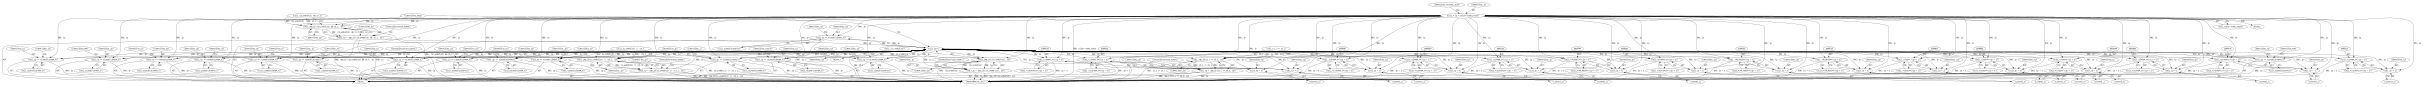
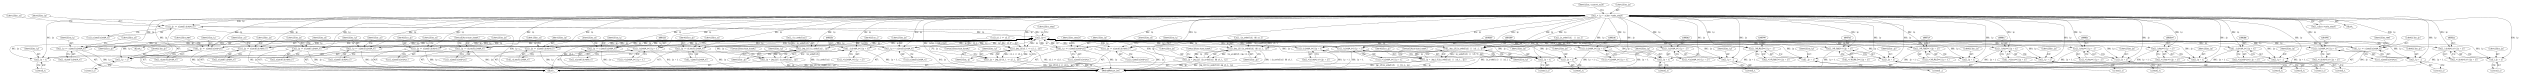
  digraph {
    fontname="IBM Plex Mono"
    node [fontname="IBM Plex Mono"]
    edge [fontname="IBM Plex Mono"]
    n1 [label="(Call,* ip = rules->code_start)"]
    n2 [label="(Call,(uint64_t*)(ip + 1))"]
    n3 [label="(Call,ip + 1)"]
    n4 [label="(Call,ip += sizeof(uint64_t))"]
    n5 [label="(Call,(uint64_t*)(ip + 1))"]
    n6 [label="(Call,ip + 1)"]
    n7 [label="(Call,ip += sizeof(uint64_t))"]
    n8 [label="(Call,(uint64_t*)(ip + 1))"]
    n9 [label="(Call,ip + 1)"]
    n10 [label="(Call,ip += sizeof(uint64_t))"]
    n11 [label="(Call,(uint64_t*)(ip + 1))"]
    n12 [label="(Call,ip + 1)"]
    n13 [label="(Call,ip += sizeof(uint64_t))"]
    n14 [label="(Call,(uint64_t*)(ip + 1))"]
    n15 [label="(Call,ip + 1)"]
    n16 [label="(Call,ip += sizeof(uint64_t))"]
    n17 [label="(Call,(uint64_t*)(ip + 1))"]
    n18 [label="(Call,ip + 1)"]
    n19 [label="(Call,ip += sizeof(uint64_t))"]
    n20 [label="(Call,(uint64_t*)(ip + 1))"]
    n21 [label="(Call,ip + 1)"]
    n22 [label="(Call,ip += sizeof(uint64_t))"]
    n23 [label="(Call,jmp_if(!is_undef(r1), ip))"]
    n24 [label="(Call,jmp_if(r1.i <= r2.i, ip))"]
    n25 [label="(Call,jmp_if(!is_undef(r1) && r1.i, ip))"]
    n26 [label="(Call,jmp_if(is_undef(r1) || !r1.i, ip))"]
    n27 [label="(Call,(YR_RULE**)(ip + 1))"]
    n28 [label="(Call,ip + 1)"]
    n29 [label="(Call,ip += sizeof(uint64_t))"]
    n30 [label="(Call,(YR_RULE**)(ip + 1))"]
    n31 [label="(Call,ip + 1)"]
    n32 [label="(Call,ip += sizeof(uint64_t))"]
    n33 [label="(Call,(YR_RULE**)(ip + 1))"]
    n34 [label="(Call,ip + 1)"]
    n35 [label="(Call,ip += sizeof(uint64_t))"]
    n36 [label="(Call,(char**)(ip + 1))"]
    n37 [label="(Call,ip + 1)"]
    n38 [label="(Call,ip += sizeof(uint64_t))"]
    n39 [label="(Call,(char**)(ip + 1))"]
    n40 [label="(Call,ip + 1)"]
    n41 [label="(Call,ip += sizeof(uint64_t))"]
    n42 [label="(Call,(char**)(ip + 1))"]
    n43 [label="(Call,ip + 1)"]
    n44 [label="(Call,ip += sizeof(uint64_t))"]
    n45 [label="(Call,(uint64_t*)(ip + 1))"]
    n46 [label="(Call,ip + 1)"]
    n47 [label="(Call,ip += sizeof(uint64_t))"]
    n48 [label="(Call,(uint64_t*)(ip + 1))"]
    n49 [label="(Call,ip + 1)"]
    n50 [label="(Call,ip += sizeof(uint64_t))"]
    n51 [label="(MethodReturn,int)"]
    n52 [label="(Call,rules->code_start)"]
    n53 [label="(Block,)"]
    n54 [label="(Call,*(uint64_t*)(ip + 1))"]
    n55 [label="(Literal,1)"]
    n56 [label="(Call,ip++)"]
    n57 [label="(Call,sizeof(uint64_t))"]
    n58 [label="(Block,)"]
    n59 [label="(Identifier,ip)"]
    n60 [label="(Block,)"]
    n61 [label="(Call,*(uint64_t*)(ip + 1))"]
    n62 [label="(Literal,1)"]
    n63 [label="(Call,sizeof(uint64_t))"]
    n64 [label="(Call,*(uint64_t*)(ip + 1))"]
    n65 [label="(Literal,1)"]
    n66 [label="(Call,sizeof(uint64_t))"]
    n67 [label="(Call,*(uint64_t*)(ip + 1))"]
    n68 [label="(Literal,1)"]
    n69 [label="(Call,sizeof(uint64_t))"]
    n70 [label="(Call,*(uint64_t*)(ip + 1))"]
    n71 [label="(Literal,1)"]
    n72 [label="(Call,sizeof(uint64_t))"]
    n73 [label="(Call,*(uint64_t*)(ip + 1))"]
    n74 [label="(Literal,1)"]
    n75 [label="(Call,sizeof(uint64_t))"]
    n76 [label="(Call,*(uint64_t*)(ip + 1))"]
    n77 [label="(Literal,1)"]
    n78 [label="(Call,sizeof(uint64_t))"]
    n79 [label="(Call,ip = jmp_if(!is_undef(r1), ip))"]
    n80 [label="(Identifier,ip)"]
    n81 [label="(Call,ip = jmp_if(r1.i <= r2.i, ip))"]
    n82 [label="(Identifier,ip)"]
    n83 [label="(Call,ip = jmp_if(!is_undef(r1) && r1.i, ip))"]
    n84 [label="(Identifier,ip)"]
    n85 [label="(Call,ip = jmp_if(is_undef(r1) || !r1.i, ip))"]
    n86 [label="(Identifier,ip)"]
    n87 [label="(Call,*(YR_RULE**)(ip + 1))"]
    n88 [label="(Literal,1)"]
    n89 [label="(Call,sizeof(uint64_t))"]
    n90 [label="(Call,*(YR_RULE**)(ip + 1))"]
    n91 [label="(Literal,1)"]
    n92 [label="(Call,sizeof(uint64_t))"]
    n93 [label="(Call,*(YR_RULE**)(ip + 1))"]
    n94 [label="(Literal,1)"]
    n95 [label="(Call,sizeof(uint64_t))"]
    n96 [label="(Call,*(char**)(ip + 1))"]
    n97 [label="(Literal,1)"]
    n98 [label="(Call,sizeof(uint64_t))"]
    n99 [label="(Call,*(char**)(ip + 1))"]
    n100 [label="(Literal,1)"]
    n101 [label="(Call,sizeof(uint64_t))"]
    n102 [label="(Call,*(char**)(ip + 1))"]
    n103 [label="(Literal,1)"]
    n104 [label="(Call,sizeof(uint64_t))"]
    n105 [label="(Call,*(uint64_t*)(ip + 1))"]
    n106 [label="(Literal,1)"]
    n107 [label="(Call,sizeof(uint64_t))"]
    n108 [label="(Call,*(uint64_t*)(ip + 1))"]
    n109 [label="(Literal,1)"]
    n110 [label="(Call,sizeof(uint64_t))"]
    n111 [label="(Identifier,ip)"]
    n112 [label="(Identifier,r2)"]
    n113 [label="(Identifier,ip)"]
    n114 [label="(Identifier,ip)"]
    n115 [label="(Identifier,ip)"]
    n116 [label="(Identifier,ip)"]
    n117 [label="(Identifier,current_rule)"]
    n118 [label="(Identifier,ip)"]
    n119 [label="(Identifier,ip)"]
    n120 [label="(Identifier,ip)"]
    n121 [label="(Identifier,r1)"]
    n122 [label="(Call,!is_undef(r1))"]
    n123 [label="(Identifier,ip)"]
    n124 [label="(Identifier,ip)"]
    n125 [label="(Identifier,stop)"]
    n126 [label="(Identifier,result)"]
    n127 [label="(Identifier,ip)"]
    n128 [label="(Identifier,ip)"]
    n129 [label="(Identifier,r1)"]
    n130 [label="(Identifier,ip)"]
    n131 [label="(Identifier,r1)"]
    n132 [label="(Identifier,ip)"]
    n133 [label="(Identifier,ip)"]
    n134 [label="(Identifier,r2)"]
    n135 [label="(ControlStructure,break;)"]
    n136 [label="(Identifier,ip)"]
    n137 [label="(Identifier,ip)"]
    n138 [label="(Identifier,r2)"]
    n139 [label="(Identifier,ip)"]
    n140 [label="(Identifier,i)"]
    n141 [label="(Identifier,r2)"]
    n142 [label="(Identifier,ip)"]
    n143 [label="(Identifier,mem)"]
    n144 [label="(Identifier,r1)"]
    n145 [label="(Identifier,r1)"]
    n146 [label="(Identifier,ip)"]
    n147 [label="(Identifier,mem)"]
    n148 [label="(Identifier,r1)"]
    n149 [label="(Identifier,ip)"]
    n150 [label="(Identifier,ip)"]
    n151 [label="(Identifier,ip)"]
    n152 [label="(Identifier,ip)"]
    n153 [label="(Identifier,ip)"]
    n154 [label="(Identifier,ip)"]
    n155 [label="(ControlStructure,break;)"]
    n156 [label="(Identifier,ip)"]
    n157 [label="(Identifier,ip)"]
    n158 [label="(ControlStructure,break;)"]
    n159 [label="(Call,is_undef(r1) || !r1.i)"]
    n160 [label="(Identifier,ip)"]
    n161 [label="(ControlStructure,break;)"]
    n162 [label="(Call,!is_undef(r1) && r1.i)"]
    n163 [label="(Identifier,ip)"]
    n164 [label="(Identifier,ip)"]
    n165 [label="(Identifier,ip)"]
    n166 [label="(Identifier,ip)"]
    n167 [label="(ControlStructure,break;)"]
    n168 [label="(Identifier,ip)"]
    n169 [label="(Identifier,ip)"]
    n170 [label="(Call,r1.i <= r2.i)"]
    1000211
    1000233
    1000256
    1000287
    1000309
    1000336
    1000363
    1000719
    1000749
    1000765
    1000817
    1000851
    1001064
    1001886
    1001995
    n1 -> n2 [label="DDG: ip"]
    n1 -> n3 [label="DDG: ip"]
    n1 -> n4 [label="DDG: ip"]
    n1 -> n5 [label="DDG: ip"]
    n1 -> n6 [label="DDG: ip"]
    n1 -> n7 [label="DDG: ip"]
    n1 -> n8 [label="DDG: ip"]
    n1 -> n9 [label="DDG: ip"]
    n1 -> n10 [label="DDG: ip"]
    n1 -> n11 [label="DDG: ip"]
    n1 -> n12 [label="DDG: ip"]
    n1 -> n13 [label="DDG: ip"]
    n1 -> n14 [label="DDG: ip"]
    n1 -> n15 [label="DDG: ip"]
    n1 -> n16 [label="DDG: ip"]
    n1 -> n17 [label="DDG: ip"]
    n1 -> n18 [label="DDG: ip"]
    n1 -> n19 [label="DDG: ip"]
    n1 -> n20 [label="DDG: ip"]
    n1 -> n21 [label="DDG: ip"]
    n1 -> n22 [label="DDG: ip"]
    n1 -> n23 [label="DDG: ip"]
    n1 -> n24 [label="DDG: ip"]
    n1 -> n25 [label="DDG: ip"]
    n1 -> n26 [label="DDG: ip"]
    n1 -> n27 [label="DDG: ip"]
    n1 -> n28 [label="DDG: ip"]
    n1 -> n29 [label="DDG: ip"]
    n1 -> n30 [label="DDG: ip"]
    n1 -> n31 [label="DDG: ip"]
    n1 -> n32 [label="DDG: ip"]
    n1 -> n33 [label="DDG: ip"]
    n1 -> n34 [label="DDG: ip"]
    n1 -> n35 [label="DDG: ip"]
    n1 -> n36 [label="DDG: ip"]
    n1 -> n37 [label="DDG: ip"]
    n1 -> n38 [label="DDG: ip"]
    n1 -> n39 [label="DDG: ip"]
    n1 -> n40 [label="DDG: ip"]
    n1 -> n41 [label="DDG: ip"]
    n1 -> n42 [label="DDG: ip"]
    n1 -> n43 [label="DDG: ip"]
    n1 -> n44 [label="DDG: ip"]
    n1 -> n45 [label="DDG: ip"]
    n1 -> n46 [label="DDG: ip"]
    n1 -> n47 [label="DDG: ip"]
    n1 -> n48 [label="DDG: ip"]
    n1 -> n49 [label="DDG: ip"]
    n1 -> n50 [label="DDG: ip"]
    n1 -> n51 [label="DDG: rules->code_start"]
    n1 -> n51 [label="DDG: ip"]
    n1 -> n52 [label="CFG: "]
    n1 -> n53 [label="AST: "]
    n2 -> n3 [label="CFG: "]
    n2 -> n51 [label="DDG: ip + 1"]
    n2 -> n54 [label="AST: "]
    n3 -> n2 [label="AST: "]
    n3 -> n55 [label="CFG: "]
    n4 -> n51 [label="DDG: ip"]
    n4 -> n56 [label="DDG: ip"]
    n4 -> n57 [label="CFG: "]
    n4 -> n58 [label="AST: "]
    n5 -> n6 [label="CFG: "]
    n5 -> n51 [label="DDG: ip + 1"]
    n5 -> n61 [label="AST: "]
    n6 -> n5 [label="AST: "]
    n6 -> n62 [label="CFG: "]
    n7 -> n51 [label="DDG: ip"]
    n7 -> n56 [label="DDG: ip"]
    n7 -> n58 [label="AST: "]
    n7 -> n63 [label="CFG: "]
    n8 -> n9 [label="CFG: "]
    n8 -> n51 [label="DDG: ip + 1"]
    n8 -> n64 [label="AST: "]
    n9 -> n8 [label="AST: "]
    n9 -> n65 [label="CFG: "]
    n10 -> n51 [label="DDG: ip"]
    n10 -> n56 [label="DDG: ip"]
    n10 -> n58 [label="AST: "]
    n10 -> n66 [label="CFG: "]
    n11 -> n12 [label="CFG: "]
    n11 -> n51 [label="DDG: ip + 1"]
    n11 -> n67 [label="AST: "]
    n12 -> n11 [label="AST: "]
    n12 -> n68 [label="CFG: "]
    n13 -> n51 [label="DDG: ip"]
    n13 -> n56 [label="DDG: ip"]
    n13 -> n58 [label="AST: "]
    n13 -> n69 [label="CFG: "]
    n14 -> n15 [label="CFG: "]
    n14 -> n51 [label="DDG: ip + 1"]
    n14 -> n70 [label="AST: "]
    n15 -> n14 [label="AST: "]
    n15 -> n71 [label="CFG: "]
    n16 -> n51 [label="DDG: ip"]
    n16 -> n56 [label="DDG: ip"]
    n16 -> n58 [label="AST: "]
    n16 -> n72 [label="CFG: "]
    n17 -> n18 [label="CFG: "]
    n17 -> n51 [label="DDG: ip + 1"]
    n17 -> n73 [label="AST: "]
    n18 -> n17 [label="AST: "]
    n18 -> n74 [label="CFG: "]
    n19 -> n51 [label="DDG: ip"]
    n19 -> n56 [label="DDG: ip"]
    n19 -> n58 [label="AST: "]
    n19 -> n75 [label="CFG: "]
    n20 -> n21 [label="CFG: "]
    n20 -> n51 [label="DDG: ip + 1"]
    n20 -> n76 [label="AST: "]
    n21 -> n20 [label="AST: "]
    n21 -> n77 [label="CFG: "]
    n22 -> n51 [label="DDG: ip"]
    n22 -> n56 [label="DDG: ip"]
    n22 -> n58 [label="AST: "]
    n22 -> n78 [label="CFG: "]
    n23 -> n51 [label="DDG: !is_undef(r1)"]
    n23 -> n79 [label="AST: "]
    n23 -> n79 [label="DDG: !is_undef(r1)"]
    n23 -> n79 [label="DDG: ip"]
    n23 -> n80 [label="CFG: "]
    n24 -> n51 [label="DDG: r1.i <= r2.i"]
    n24 -> n81 [label="AST: "]
    n24 -> n81 [label="DDG: r1.i <= r2.i"]
    n24 -> n81 [label="DDG: ip"]
    n24 -> n82 [label="CFG: "]
    n25 -> n51 [label="DDG: !is_undef(r1) && r1.i"]
    n25 -> n83 [label="AST: "]
    n25 -> n83 [label="DDG: !is_undef(r1) && r1.i"]
    n25 -> n83 [label="DDG: ip"]
    n25 -> n84 [label="CFG: "]
    n26 -> n51 [label="DDG: is_undef(r1) || !r1.i"]
    n26 -> n85 [label="AST: "]
    n26 -> n85 [label="DDG: is_undef(r1) || !r1.i"]
    n26 -> n85 [label="DDG: ip"]
    n26 -> n86 [label="CFG: "]
    n27 -> n28 [label="CFG: "]
    n27 -> n51 [label="DDG: ip + 1"]
    n27 -> n87 [label="AST: "]
    n28 -> n27 [label="AST: "]
    n28 -> n88 [label="CFG: "]
    n29 -> n51 [label="DDG: ip"]
    n29 -> n56 [label="DDG: ip"]
    n29 -> n58 [label="AST: "]
    n29 -> n89 [label="CFG: "]
    n30 -> n31 [label="CFG: "]
    n30 -> n51 [label="DDG: ip + 1"]
    n30 -> n90 [label="AST: "]
    n31 -> n30 [label="AST: "]
    n31 -> n91 [label="CFG: "]
    n32 -> n51 [label="DDG: ip"]
    n32 -> n56 [label="DDG: ip"]
    n32 -> n58 [label="AST: "]
    n32 -> n92 [label="CFG: "]
    n33 -> n34 [label="CFG: "]
    n33 -> n51 [label="DDG: ip + 1"]
    n33 -> n93 [label="AST: "]
    n34 -> n33 [label="AST: "]
    n34 -> n94 [label="CFG: "]
    n35 -> n51 [label="DDG: ip"]
    n35 -> n56 [label="DDG: ip"]
    n35 -> n58 [label="AST: "]
    n35 -> n95 [label="CFG: "]
    n36 -> n37 [label="CFG: "]
    n36 -> n51 [label="DDG: ip + 1"]
    n36 -> n96 [label="AST: "]
    n37 -> n36 [label="AST: "]
    n37 -> n97 [label="CFG: "]
    n38 -> n51 [label="DDG: ip"]
    n38 -> n56 [label="DDG: ip"]
    n38 -> n58 [label="AST: "]
    n38 -> n98 [label="CFG: "]
    n39 -> n40 [label="CFG: "]
    n39 -> n51 [label="DDG: ip + 1"]
    n39 -> n99 [label="AST: "]
    n40 -> n39 [label="AST: "]
    n40 -> n100 [label="CFG: "]
    n41 -> n51 [label="DDG: ip"]
    n41 -> n56 [label="DDG: ip"]
    n41 -> n58 [label="AST: "]
    n41 -> n101 [label="CFG: "]
    n42 -> n43 [label="CFG: "]
    n42 -> n51 [label="DDG: ip + 1"]
    n42 -> n102 [label="AST: "]
    n43 -> n42 [label="AST: "]
    n43 -> n103 [label="CFG: "]
    n44 -> n51 [label="DDG: ip"]
    n44 -> n56 [label="DDG: ip"]
    n44 -> n58 [label="AST: "]
    n44 -> n104 [label="CFG: "]
    n45 -> n46 [label="CFG: "]
    n45 -> n51 [label="DDG: ip + 1"]
    n45 -> n105 [label="AST: "]
    n46 -> n45 [label="AST: "]
    n46 -> n106 [label="CFG: "]
    n47 -> n51 [label="DDG: ip"]
    n47 -> n56 [label="DDG: ip"]
    n47 -> n58 [label="AST: "]
    n47 -> n107 [label="CFG: "]
    n48 -> n49 [label="CFG: "]
    n48 -> n51 [label="DDG: ip + 1"]
    n48 -> n108 [label="AST: "]
    n49 -> n48 [label="AST: "]
    n49 -> n109 [label="CFG: "]
    n50 -> n51 [label="DDG: ip"]
    n50 -> n56 [label="DDG: ip"]
    n50 -> n58 [label="AST: "]
    n50 -> n110 [label="CFG: "]
    n52 -> n1 [label="AST: "]
    n54 -> n2 [label="CFG: "]
    n55 -> n3 [label="AST: "]
    n56 -> n2 [label="DDG: ip"]
    n56 -> n3 [label="DDG: ip"]
    n56 -> n4 [label="DDG: ip"]
    n56 -> n5 [label="DDG: ip"]
    n56 -> n6 [label="DDG: ip"]
    n56 -> n7 [label="DDG: ip"]
    n56 -> n8 [label="DDG: ip"]
    n56 -> n9 [label="DDG: ip"]
    n56 -> n10 [label="DDG: ip"]
    n56 -> n11 [label="DDG: ip"]
    n56 -> n12 [label="DDG: ip"]
    n56 -> n13 [label="DDG: ip"]
    n56 -> n14 [label="DDG: ip"]
    n56 -> n15 [label="DDG: ip"]
    n56 -> n16 [label="DDG: ip"]
    n56 -> n17 [label="DDG: ip"]
    n56 -> n18 [label="DDG: ip"]
    n56 -> n19 [label="DDG: ip"]
    n56 -> n20 [label="DDG: ip"]
    n56 -> n21 [label="DDG: ip"]
    n56 -> n22 [label="DDG: ip"]
    n56 -> n23 [label="DDG: ip"]
    n56 -> n24 [label="DDG: ip"]
-   n125 -> n25 [label="DDG: ip"]
+   n56 -> n25 [label="DDG: ip"]
    n56 -> n26 [label="DDG: ip"]
    n56 -> n27 [label="DDG: ip"]
    n56 -> n28 [label="DDG: ip"]
    n56 -> n29 [label="DDG: ip"]
    n56 -> n30 [label="DDG: ip"]
    n56 -> n31 [label="DDG: ip"]
    n56 -> n32 [label="DDG: ip"]
    n56 -> n33 [label="DDG: ip"]
    n56 -> n34 [label="DDG: ip"]
    n56 -> n35 [label="DDG: ip"]
    n56 -> n36 [label="DDG: ip"]
    n56 -> n37 [label="DDG: ip"]
    n56 -> n38 [label="DDG: ip"]
    n56 -> n39 [label="DDG: ip"]
    n56 -> n40 [label="DDG: ip"]
    n56 -> n41 [label="DDG: ip"]
    n56 -> n42 [label="DDG: ip"]
    n56 -> n43 [label="DDG: ip"]
    n56 -> n44 [label="DDG: ip"]
    n56 -> n45 [label="DDG: ip"]
    n56 -> n46 [label="DDG: ip"]
    n56 -> n47 [label="DDG: ip"]
    n56 -> n48 [label="DDG: ip"]
    n56 -> n49 [label="DDG: ip"]
    n56 -> n50 [label="DDG: ip"]
    n56 -> n51 [label="DDG: r2.i"]
    n56 -> n59 [label="CFG: "]
    n56 -> n60 [label="AST: "]
    n57 -> n4 [label="AST: "]
    n59 -> n56 [label="AST: "]
    n61 -> n5 [label="CFG: "]
    n62 -> n6 [label="AST: "]
    n63 -> n7 [label="AST: "]
    n64 -> n8 [label="CFG: "]
    n65 -> n9 [label="AST: "]
    n66 -> n10 [label="AST: "]
    n67 -> n11 [label="CFG: "]
    n68 -> n12 [label="AST: "]
    n69 -> n13 [label="AST: "]
    n70 -> n14 [label="CFG: "]
    n71 -> n15 [label="AST: "]
    n72 -> n16 [label="AST: "]
    n73 -> n17 [label="CFG: "]
    n74 -> n18 [label="AST: "]
    n75 -> n19 [label="AST: "]
    n76 -> n20 [label="CFG: "]
    n77 -> n21 [label="AST: "]
    n78 -> n22 [label="AST: "]
    n79 -> n23 [label="CFG: "]
    n79 -> n51 [label="DDG: jmp_if(!is_undef(r1), ip)"]
    n79 -> n51 [label="DDG: ip"]
    n79 -> n56 [label="DDG: ip"]
    n79 -> n58 [label="AST: "]
    n80 -> n23 [label="AST: "]
    n81 -> n24 [label="CFG: "]
    n81 -> n51 [label="DDG: ip"]
    n81 -> n51 [label="DDG: jmp_if(r1.i <= r2.i, ip)"]
    n81 -> n56 [label="CFG: ip"]
    n81 -> n58 [label="AST: "]
    n82 -> n24 [label="AST: "]
    n83 -> n25 [label="CFG: "]
    n83 -> n51 [label="DDG: jmp_if(!is_undef(r1) && r1.i, ip)"]
    n83 -> n51 [label="DDG: ip"]
    n83 -> n56 [label="DDG: ip"]
    n83 -> n58 [label="AST: "]
    n84 -> n25 [label="AST: "]
    n85 -> n26 [label="CFG: "]
    n85 -> n51 [label="DDG: ip"]
    n85 -> n51 [label="DDG: jmp_if(is_undef(r1) || !r1.i, ip)"]
    n85 -> n56 [label="DDG: ip"]
    n85 -> n58 [label="AST: "]
    n86 -> n26 [label="AST: "]
    n87 -> n27 [label="CFG: "]
    n88 -> n28 [label="AST: "]
    n89 -> n29 [label="AST: "]
    n90 -> n30 [label="CFG: "]
    n91 -> n31 [label="AST: "]
    n92 -> n32 [label="AST: "]
    n93 -> n33 [label="CFG: "]
    n94 -> n34 [label="AST: "]
    n95 -> n35 [label="AST: "]
    n96 -> n36 [label="CFG: "]
    n97 -> n37 [label="AST: "]
    n98 -> n38 [label="AST: "]
    n99 -> n39 [label="CFG: "]
    n100 -> n40 [label="AST: "]
    n101 -> n41 [label="AST: "]
    n102 -> n42 [label="CFG: "]
    n103 -> n43 [label="AST: "]
    n104 -> n44 [label="AST: "]
    n105 -> n45 [label="CFG: "]
    n106 -> n46 [label="AST: "]
    n107 -> n47 [label="AST: "]
    n108 -> n48 [label="CFG: "]
    n109 -> n49 [label="AST: "]
    n110 -> n50 [label="AST: "]
    n111 -> n49 [label="AST: "]
    n112 -> n19 [label="CFG: "]
    n113 -> n34 [label="AST: "]
    n114 -> n47 [label="AST: "]
    n115 -> n37 [label="AST: "]
    n116 -> n35 [label="AST: "]
    n117 -> n1 [label="CFG: "]
    n118 -> n22 [label="AST: "]
    n119 -> n31 [label="AST: "]
    n120 -> n41 [label="AST: "]
    n121 -> n41 [label="CFG: "]
    n122 -> n23 [label="AST: "]
    n122 -> n23 [label="DDG: is_undef(r1)"]
    n123 -> n1 [label="AST: "]
    n124 -> n83 [label="AST: "]
    n125 -> n56 [label="CFG: "]
    n126 -> n47 [label="CFG: "]
    n127 -> n32 [label="AST: "]
    n128 -> n7 [label="AST: "]
    n129 -> n38 [label="CFG: "]
    n130 -> n19 [label="AST: "]
    n131 -> n29 [label="CFG: "]
    n132 -> n43 [label="AST: "]
    n133 -> n16 [label="AST: "]
    n134 -> n22 [label="CFG: "]
    n135 -> n83 [label="CFG: "]
    n136 -> n28 [label="AST: "]
    n137 -> n81 [label="AST: "]
    n138 -> n50 [label="CFG: "]
    n139 -> n40 [label="AST: "]
    n140 -> n44 [label="CFG: "]
    n141 -> n10 [label="CFG: "]
    n142 -> n6 [label="AST: "]
    n143 -> n7 [label="CFG: "]
    n144 -> n35 [label="CFG: "]
    n145 -> n16 [label="CFG: "]
    n146 -> n18 [label="AST: "]
    n147 -> n13 [label="CFG: "]
    n148 -> n4 [label="CFG: "]
    n149 -> n79 [label="AST: "]
    n150 -> n38 [label="AST: "]
    n151 -> n10 [label="AST: "]
    n152 -> n85 [label="AST: "]
    n153 -> n21 [label="AST: "]
    n154 -> n46 [label="AST: "]
    n155 -> n81 [label="CFG: "]
    n156 -> n4 [label="AST: "]
    n157 -> n15 [label="AST: "]
    n158 -> n32 [label="CFG: "]
    n159 -> n26 [label="AST: "]
    n159 -> n26 [label="DDG: is_undef(r1)"]
    n159 -> n26 [label="DDG: !r1.i"]
    n160 -> n3 [label="AST: "]
    n161 -> n79 [label="CFG: "]
    n162 -> n25 [label="AST: "]
    n162 -> n25 [label="DDG: !is_undef(r1)"]
    n162 -> n25 [label="DDG: r1.i"]
    n163 -> n12 [label="AST: "]
    n164 -> n9 [label="AST: "]
    n165 -> n29 [label="AST: "]
    n166 -> n13 [label="AST: "]
    n167 -> n85 [label="CFG: "]
    n168 -> n50 [label="AST: "]
    n169 -> n44 [label="AST: "]
    n170 -> n24 [label="AST: "]
    n170 -> n24 [label="DDG: r1.i"]
    n170 -> n24 [label="DDG: r2.i"]
    1000211 -> n2 [label="AST: "]
    1000233 -> n5 [label="AST: "]
    1000256 -> n8 [label="AST: "]
    1000287 -> n11 [label="AST: "]
    1000309 -> n14 [label="AST: "]
    1000336 -> n17 [label="AST: "]
    1000363 -> n20 [label="AST: "]
    1000719 -> n27 [label="AST: "]
    1000749 -> n30 [label="AST: "]
    1000765 -> n33 [label="AST: "]
    1000817 -> n36 [label="AST: "]
    1000851 -> n39 [label="AST: "]
    1001064 -> n42 [label="AST: "]
    1001886 -> n45 [label="AST: "]
    1001995 -> n48 [label="AST: "]
  }
